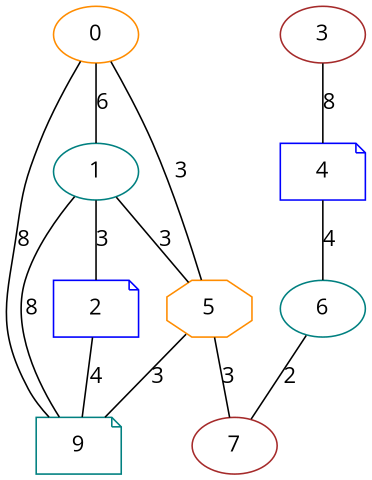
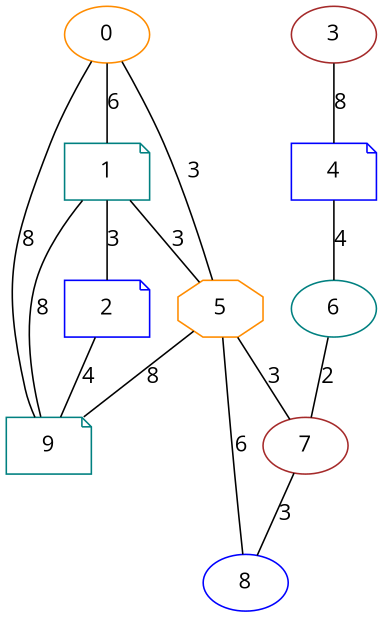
  graph {
    fontname="Open Sans"
    node [color=teal fontname="Open Sans" shape=ellipse weight=1]
    edge [fontname="Open Sans"]
    0 [color=darkorange]
-   1
+   1 [shape=note]
    5 [color=darkorange shape=octagon]
    9 [shape=note weight=4]
    2 [color=blue shape=note]
    7 [color=brown]
+   8 [color=blue]
    3 [color=brown]
    4 [color=blue shape=note]
    6
    0 -- 1 [label=6]
    0 -- 5 [label=3]
    0 -- 9 [label=8]
    1 -- 5 [label=3]
    1 -- 9 [label=8]
    1 -- 2 [label=3]
-   5 -- 9 [label=3]
+   5 -- 9 [label=8]
    5 -- 7 [label=3]
+   5 -- 8 [label=6]
    2 -- 9 [label=4]
+   7 -- 8 [label=3]
    3 -- 4 [label=8]
    4 -- 6 [label=4]
    6 -- 7 [label=2]
  }
